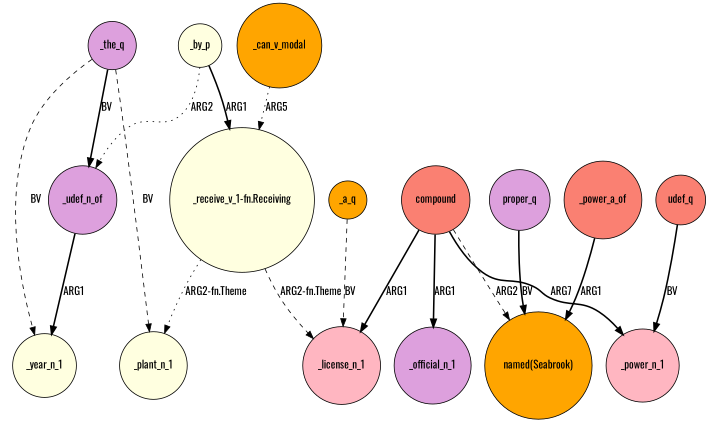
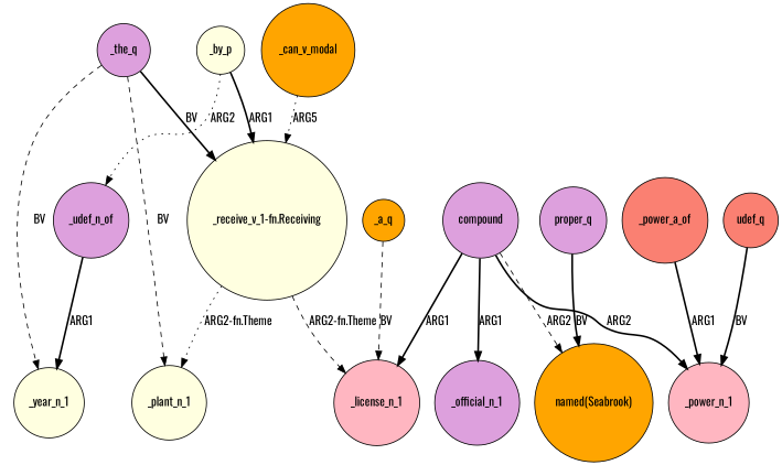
  digraph {
    fontname=Oswald
    node [fillcolor=plum fontname=Oswald shape=circle style=filled]
    edge [fontname=Oswald style=bold]
    _license_n_1 [fillcolor=lightpink]
    _a_q [fillcolor=orange]
    _the_q
    _plant_n_1 [fillcolor=lightyellow]
    n5 [label=_udef_n_of]
    _year_n_1 [fillcolor=lightyellow]
    _official_n_1
    "_receive_v_1-fn.Receiving" [fillcolor=lightyellow]
    _can_v_modal [fillcolor=orange]
    _by_p [fillcolor=lightyellow]
    proper_q
    "named(Seabrook)" [fillcolor=orange]
    udef_q [fillcolor=salmon]
    _power_n_1 [fillcolor=lightpink]
-   compound [fillcolor=salmon]
+   compound
    n16 [fillcolor=salmon label=_power_a_of]
    _a_q -> _license_n_1 [label=BV style=dashed]
    _the_q -> _plant_n_1 [label=BV style=dashed]
-   _the_q -> n5 [label=BV]
+   _the_q -> "_receive_v_1-fn.Receiving" [label=BV]
    _the_q -> _year_n_1 [label=BV style=dashed]
    n5 -> _year_n_1 [label=ARG1]
    "_receive_v_1-fn.Receiving" -> _license_n_1 [label="ARG2-fn.Theme" style=dashed]
    "_receive_v_1-fn.Receiving" -> _plant_n_1 [label="ARG2-fn.Theme" style=dotted]
    _can_v_modal -> "_receive_v_1-fn.Receiving" [label=ARG5 style=dotted]
    _by_p -> n5 [label=ARG2 style=dotted]
    _by_p -> "_receive_v_1-fn.Receiving" [label=ARG1]
    proper_q -> "named(Seabrook)" [label=BV]
    udef_q -> _power_n_1 [label=BV]
    compound -> _license_n_1 [label=ARG1]
    compound -> _official_n_1 [label=ARG1]
    compound -> "named(Seabrook)" [label=ARG2 style=dashed]
-   compound -> _power_n_1 [label=ARG7]
-   n16 -> "named(Seabrook)" [label=ARG1]
+   compound -> _power_n_1 [label=ARG2]
+   n16 -> _power_n_1 [label=ARG1]
  }
